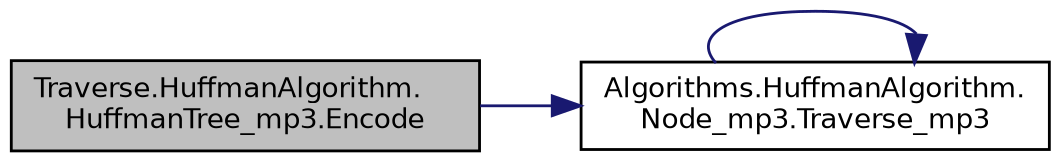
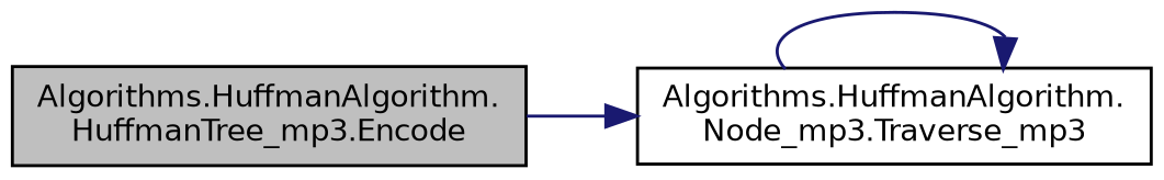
  digraph {
    rankdir=LR
    node [color=black fontname=Helvetica fontsize=10 shape=record style=filled]
    edge [color=midnightblue fontname=Helvetica fontsize=10 labelfontname=Helvetica labelfontsize=10 style=solid]
-   n1 [fillcolor=grey75 fontcolor=black height=0.2 label="Traverse.HuffmanAlgorithm.\lHuffmanTree_mp3.Encode" width=0.4]
+   n1 [fillcolor=grey75 fontcolor=black height=0.2 label="Algorithms.HuffmanAlgorithm.\lHuffmanTree_mp3.Encode" width=0.4]
    n2 [fillcolor=white height=0.2 label="Algorithms.HuffmanAlgorithm.\lNode_mp3.Traverse_mp3" width=0.4]
    n1 -> n2
    n2 -> n2
  }
